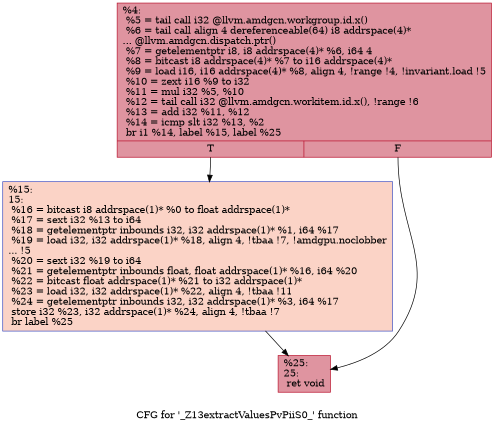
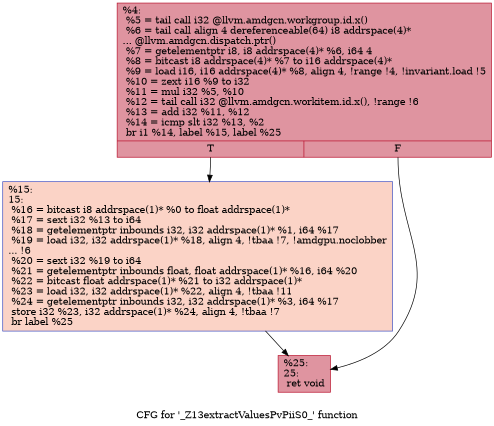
  digraph {
    label="CFG for '_Z13extractValuesPvPiiS0_' function"
    node [color="#b70d28ff" fillcolor="#b70d2870" shape=record style=filled]
    n1 [label="{%4:\l  %5 = tail call i32 @llvm.amdgcn.workgroup.id.x()\l  %6 = tail call align 4 dereferenceable(64) i8 addrspace(4)*\l... @llvm.amdgcn.dispatch.ptr()\l  %7 = getelementptr i8, i8 addrspace(4)* %6, i64 4\l  %8 = bitcast i8 addrspace(4)* %7 to i16 addrspace(4)*\l  %9 = load i16, i16 addrspace(4)* %8, align 4, !range !4, !invariant.load !5\l  %10 = zext i16 %9 to i32\l  %11 = mul i32 %5, %10\l  %12 = tail call i32 @llvm.amdgcn.workitem.id.x(), !range !6\l  %13 = add i32 %11, %12\l  %14 = icmp slt i32 %13, %2\l  br i1 %14, label %15, label %25\l|{<s0>T|<s1>F}}"]
-   n2 [color="#3d50c3ff" fillcolor="#f59c7d70" label="{%15:\l15:                                               \l  %16 = bitcast i8 addrspace(1)* %0 to float addrspace(1)*\l  %17 = sext i32 %13 to i64\l  %18 = getelementptr inbounds i32, i32 addrspace(1)* %1, i64 %17\l  %19 = load i32, i32 addrspace(1)* %18, align 4, !tbaa !7, !amdgpu.noclobber\l... !5\l  %20 = sext i32 %19 to i64\l  %21 = getelementptr inbounds float, float addrspace(1)* %16, i64 %20\l  %22 = bitcast float addrspace(1)* %21 to i32 addrspace(1)*\l  %23 = load i32, i32 addrspace(1)* %22, align 4, !tbaa !11\l  %24 = getelementptr inbounds i32, i32 addrspace(1)* %3, i64 %17\l  store i32 %23, i32 addrspace(1)* %24, align 4, !tbaa !7\l  br label %25\l}"]
+   n2 [color="#3d50c3ff" fillcolor="#f59c7d70" label="{%15:\l15:                                               \l  %16 = bitcast i8 addrspace(1)* %0 to float addrspace(1)*\l  %17 = sext i32 %13 to i64\l  %18 = getelementptr inbounds i32, i32 addrspace(1)* %1, i64 %17\l  %19 = load i32, i32 addrspace(1)* %18, align 4, !tbaa !7, !amdgpu.noclobber\l... !6\l  %20 = sext i32 %19 to i64\l  %21 = getelementptr inbounds float, float addrspace(1)* %16, i64 %20\l  %22 = bitcast float addrspace(1)* %21 to i32 addrspace(1)*\l  %23 = load i32, i32 addrspace(1)* %22, align 4, !tbaa !11\l  %24 = getelementptr inbounds i32, i32 addrspace(1)* %3, i64 %17\l  store i32 %23, i32 addrspace(1)* %24, align 4, !tbaa !7\l  br label %25\l}"]
    n3 [label="{%25:\l25:                                               \l  ret void\l}"]
    n1 -> n2 [tailport=s0]
    n1 -> n3 [tailport=s1]
    n2 -> n3
  }
